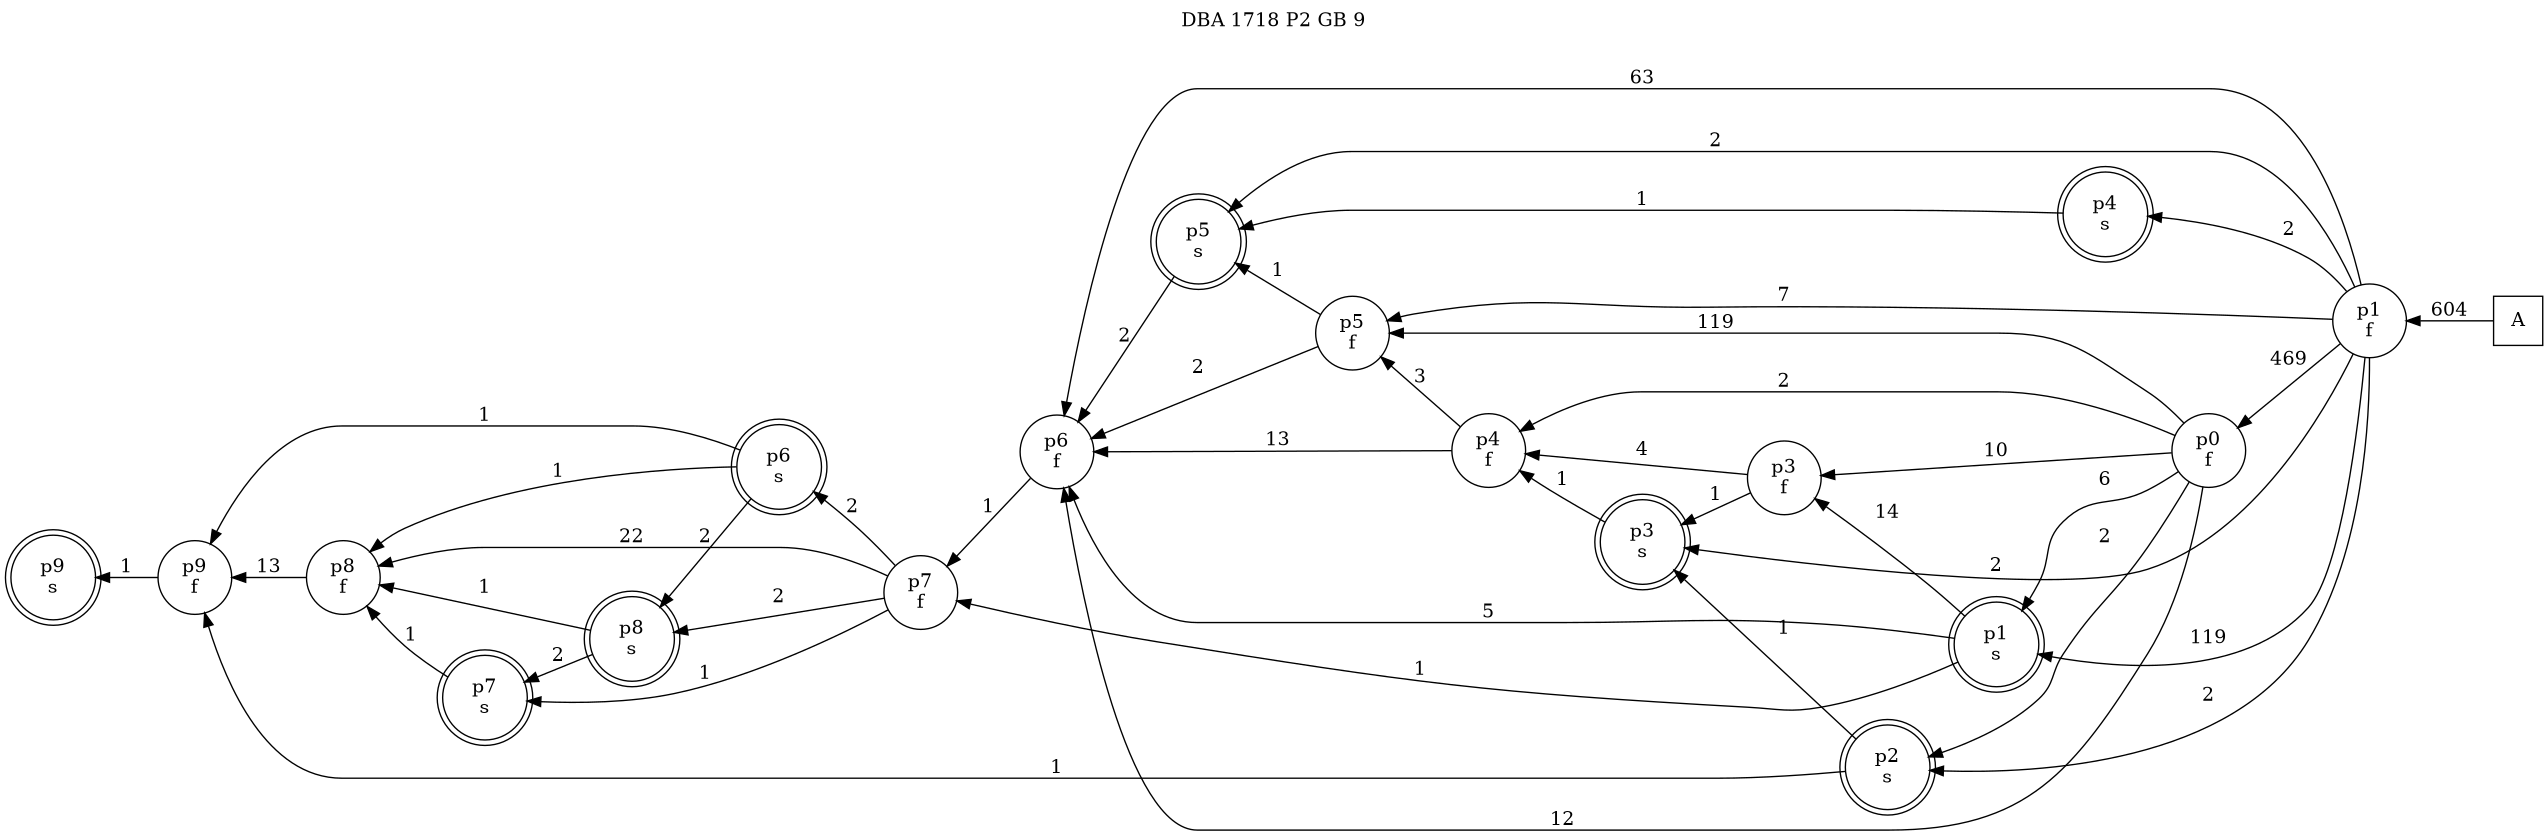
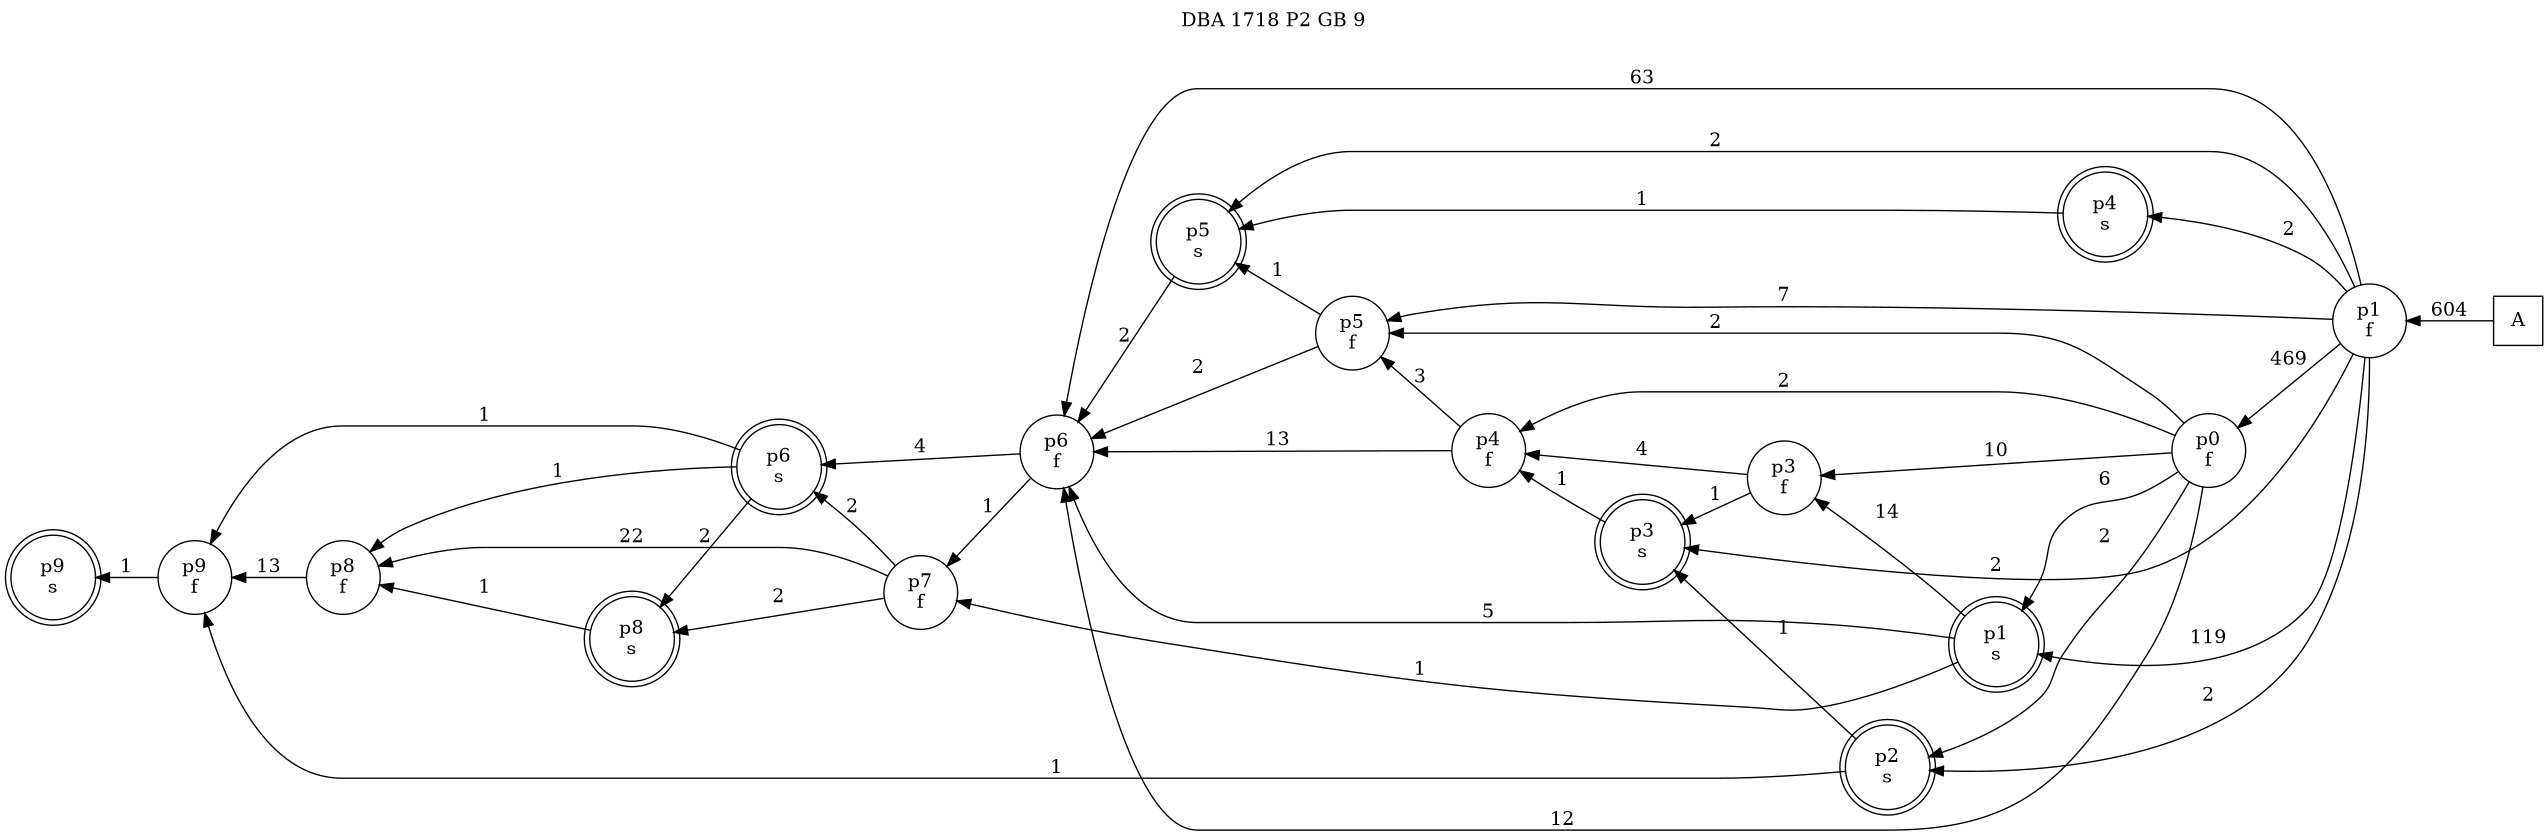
  digraph {
    label=" DBA 1718 P2 GB 9 "
    labelloc=tl
    rankdir=RL
    node [shape=circle]
    n1 [label=A shape=square]
    n2 [label="p1\nf"]
    n3 [label="p1\ns" shape=doublecircle]
    n4 [label="p0\nf"]
    n5 [label="p5\nf"]
    n6 [label="p6\nf"]
    n7 [label="p2\ns" shape=doublecircle]
    n8 [label="p3\ns" shape=doublecircle]
    n9 [label="p4\ns" shape=doublecircle]
    n10 [label="p5\ns" shape=doublecircle]
    n11 [label="p3\nf"]
    n12 [label="p7\nf"]
    n13 [label="p4\nf"]
    n14 [label="p6\ns" shape=doublecircle]
    n15 [label="p9\nf"]
    n16 [label="p8\nf"]
-   n17 [label="p7\ns" shape=doublecircle]
    n18 [label="p8\ns" shape=doublecircle]
    n19 [label="p9\ns" shape=doublecircle]
    n1 -> n2 [label=604]
    n2 -> n3 [label=119]
    n2 -> n4 [label=469]
    n2 -> n5 [label=7]
    n2 -> n6 [label=63]
    n2 -> n7 [label=2]
    n2 -> n8 [label=2]
    n2 -> n9 [label=2]
    n2 -> n10 [label=2]
    n3 -> n6 [label=5]
    n3 -> n11 [label=14]
    n3 -> n12 [label=1]
    n4 -> n3 [label=6]
-   n4 -> n5 [label=119]
+   n4 -> n5 [label=2]
    n4 -> n6 [label=12]
    n4 -> n7 [label=2]
    n4 -> n11 [label=10]
    n4 -> n13 [label=2]
    n5 -> n6 [label=2]
    n5 -> n10 [label=1]
    n6 -> n12 [label=1]
+   n6 -> n14 [label=4]
    n7 -> n8 [label=1]
    n7 -> n15 [label=1]
    n8 -> n13 [label=1]
    n9 -> n10 [label=1]
    n10 -> n6 [label=2]
    n11 -> n8 [label=1]
    n11 -> n13 [label=4]
    n12 -> n14 [label=2]
    n12 -> n16 [label=22]
-   n12 -> n17 [label=1]
    n12 -> n18 [label=2]
    n13 -> n5 [label=3]
    n13 -> n6 [label=13]
    n14 -> n15 [label=1]
    n14 -> n16 [label=1]
    n14 -> n18 [label=2]
    n15 -> n19 [label=1]
    n16 -> n15 [label=13]
-   n17 -> n16 [label=1]
    n18 -> n16 [label=1]
-   n18 -> n17 [label=2]
  }
